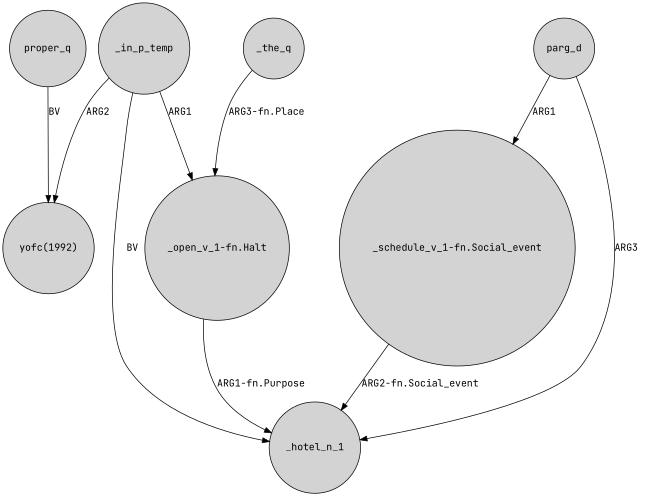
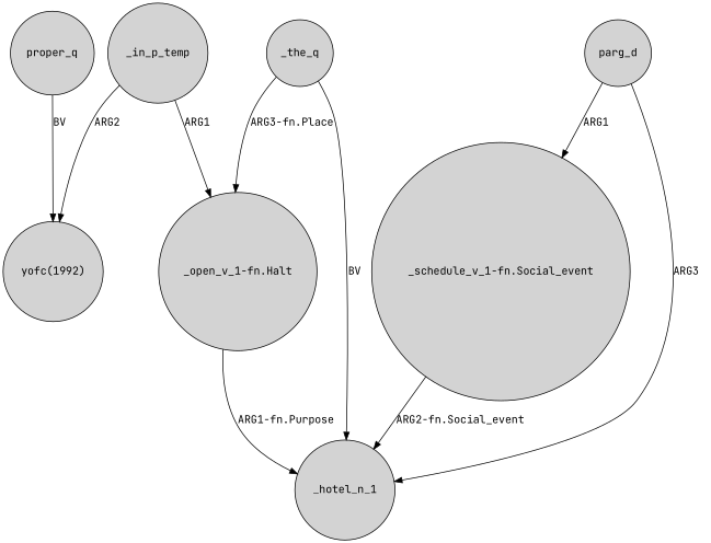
  digraph {
    fontname="JetBrains Mono"
    node [fontname="JetBrains Mono" shape=circle style=filled]
    edge [fontname="JetBrains Mono"]
    "_schedule_v_1-fn.Social_event"
    _hotel_n_1
    "_open_v_1-fn.Halt"
    parg_d
    _in_p_temp
    "yofc(1992)"
    proper_q
    _the_q
    "_schedule_v_1-fn.Social_event" -> _hotel_n_1 [label="ARG2-fn.Social_event"]
    "_open_v_1-fn.Halt" -> _hotel_n_1 [label="ARG1-fn.Purpose"]
    parg_d -> "_schedule_v_1-fn.Social_event" [label=ARG1]
    parg_d -> _hotel_n_1 [label=ARG3]
    _in_p_temp -> "_open_v_1-fn.Halt" [label=ARG1]
    _in_p_temp -> "yofc(1992)" [label=ARG2]
    proper_q -> "yofc(1992)" [label=BV]
-   _in_p_temp -> _hotel_n_1 [label=BV]
+   _the_q -> _hotel_n_1 [label=BV]
    _the_q -> "_open_v_1-fn.Halt" [label="ARG3-fn.Place"]
  }
